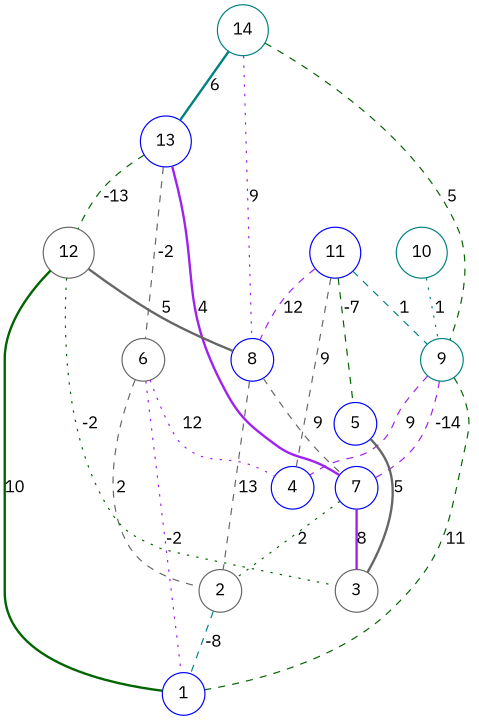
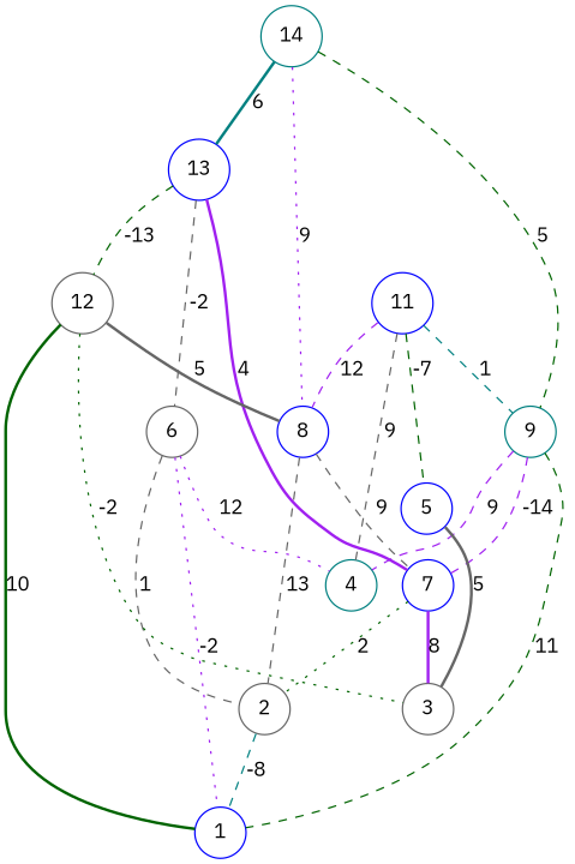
  graph {
    fontname="IBM Plex Sans"
    node [color=blue fontname="IBM Plex Sans" shape=circle]
    edge [color=purple fontname="IBM Plex Sans" style=dashed]
    14 [color=teal]
    8
    9 [color=teal]
    13
    3 [color=gray40]
    5
    7
    2 [color=gray40]
-   4
+   4 [color=teal]
    1
    6 [color=gray40]
    12 [color=gray40]
    11
-   10 [color=teal]
    14 -- 8 [label=9 style=dotted]
    14 -- 9 [color=darkgreen label=5]
    14 -- 13 [color=teal label=6 style=bold]
    8 -- 7 [color=gray40 label=9]
    8 -- 2 [color=gray40 label=13]
    9 -- 7 [label=-14]
    9 -- 4 [label=9]
    9 -- 1 [color=darkgreen label=11]
    13 -- 7 [label=4 style=bold]
    13 -- 6 [color=gray40 label=-2]
    13 -- 12 [color=darkgreen label=-13]
    5 -- 3 [color=gray40 label=5 style=bold]
    7 -- 3 [label=8 style=bold]
    7 -- 2 [color=darkgreen label=2 style=dotted]
    2 -- 1 [color=teal label=-8]
-   6 -- 2 [color=gray40 label=2]
+   6 -- 2 [color=gray40 label=1]
    6 -- 4 [label=12 style=dotted]
    6 -- 1 [label=-2 style=dotted]
    12 -- 8 [color=gray40 label=5 style=bold]
    12 -- 3 [color=darkgreen label=-2 style=dotted]
    12 -- 1 [color=darkgreen label=10 style=bold]
    11 -- 8 [label=12]
    11 -- 9 [color=teal label=1]
    11 -- 5 [color=darkgreen label=-7]
    11 -- 4 [color=gray40 label=9]
-   10 -- 9 [color=teal label=1 style=dotted]
  }
